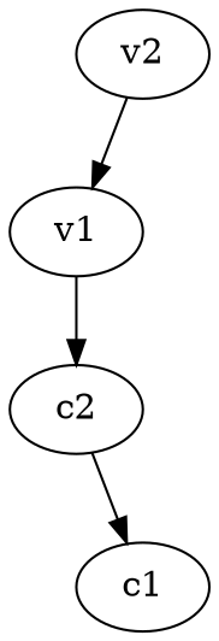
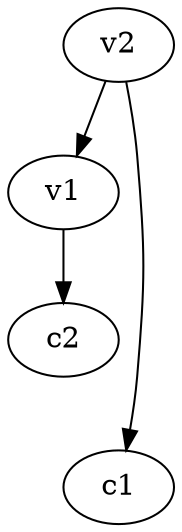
  strict digraph {
    edge [weight=1]
    v1
    c2
    v2
    c1
    v1 -> c2
    v2 -> v1
-   c2 -> c1
+   v2 -> c1
  }
